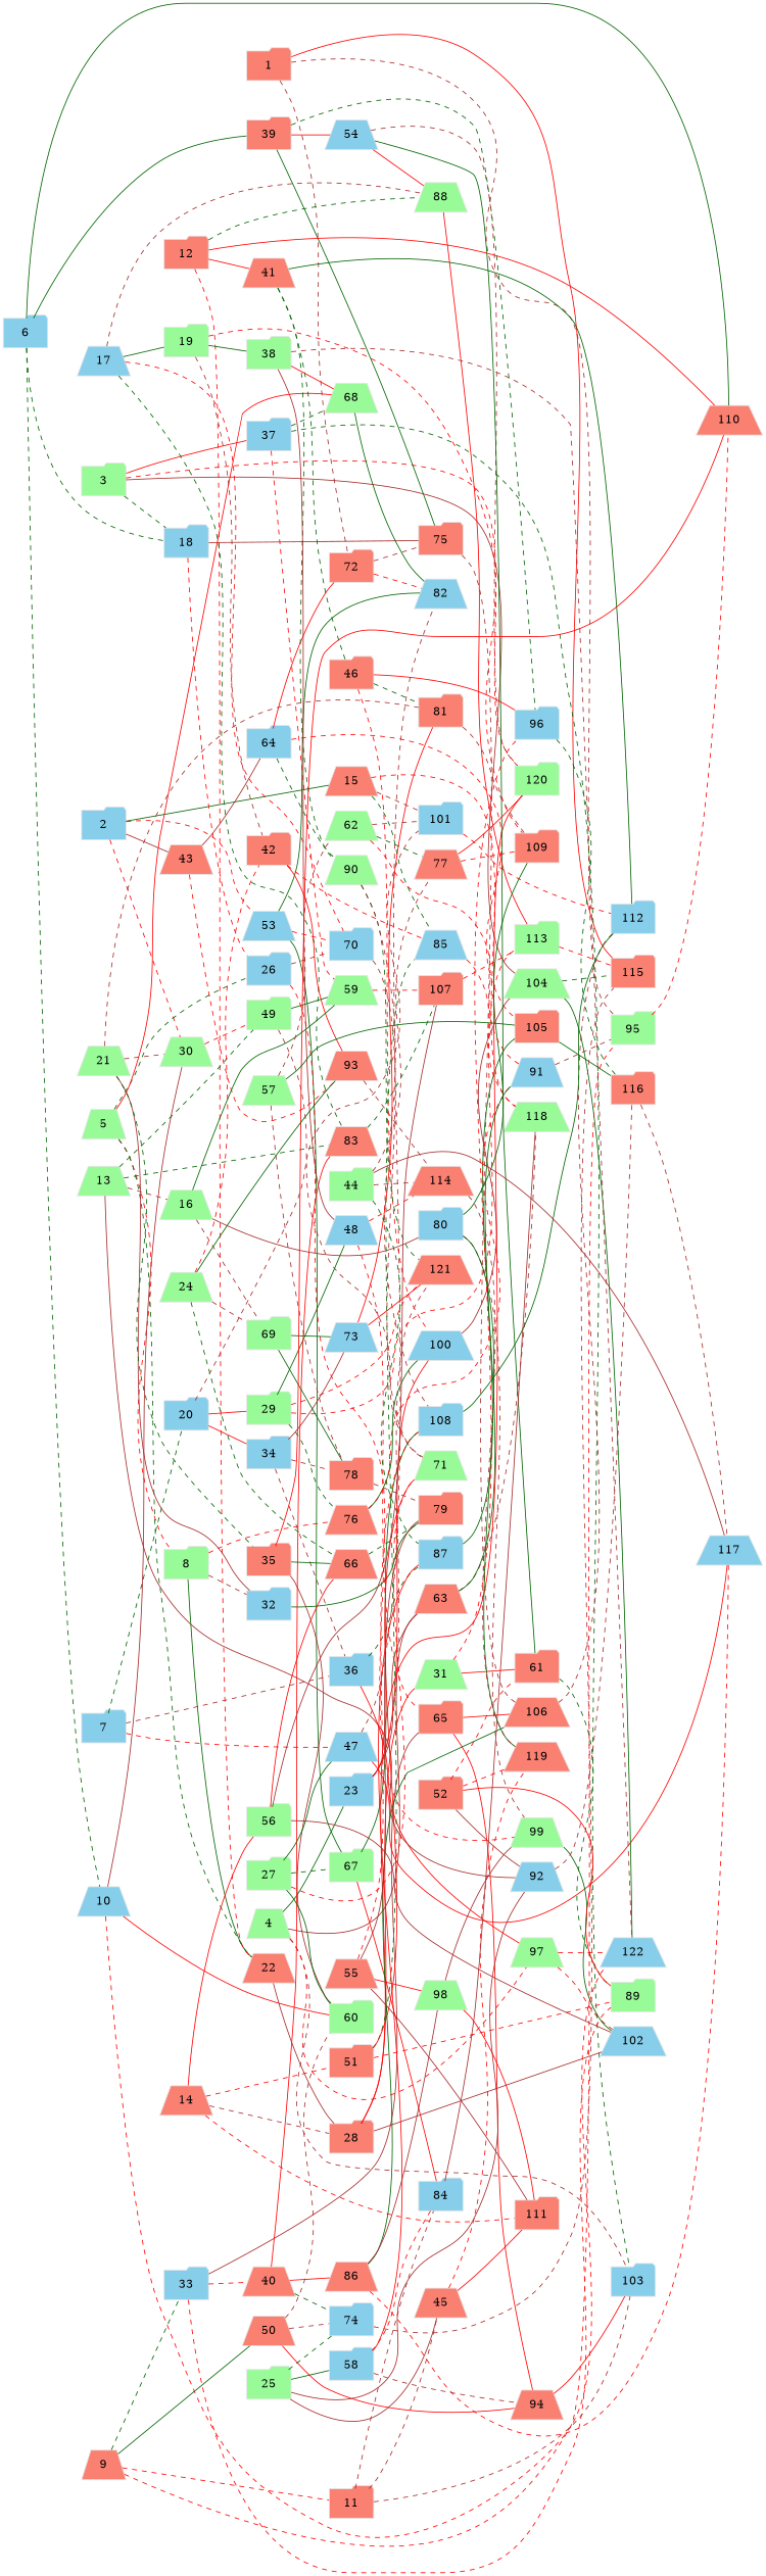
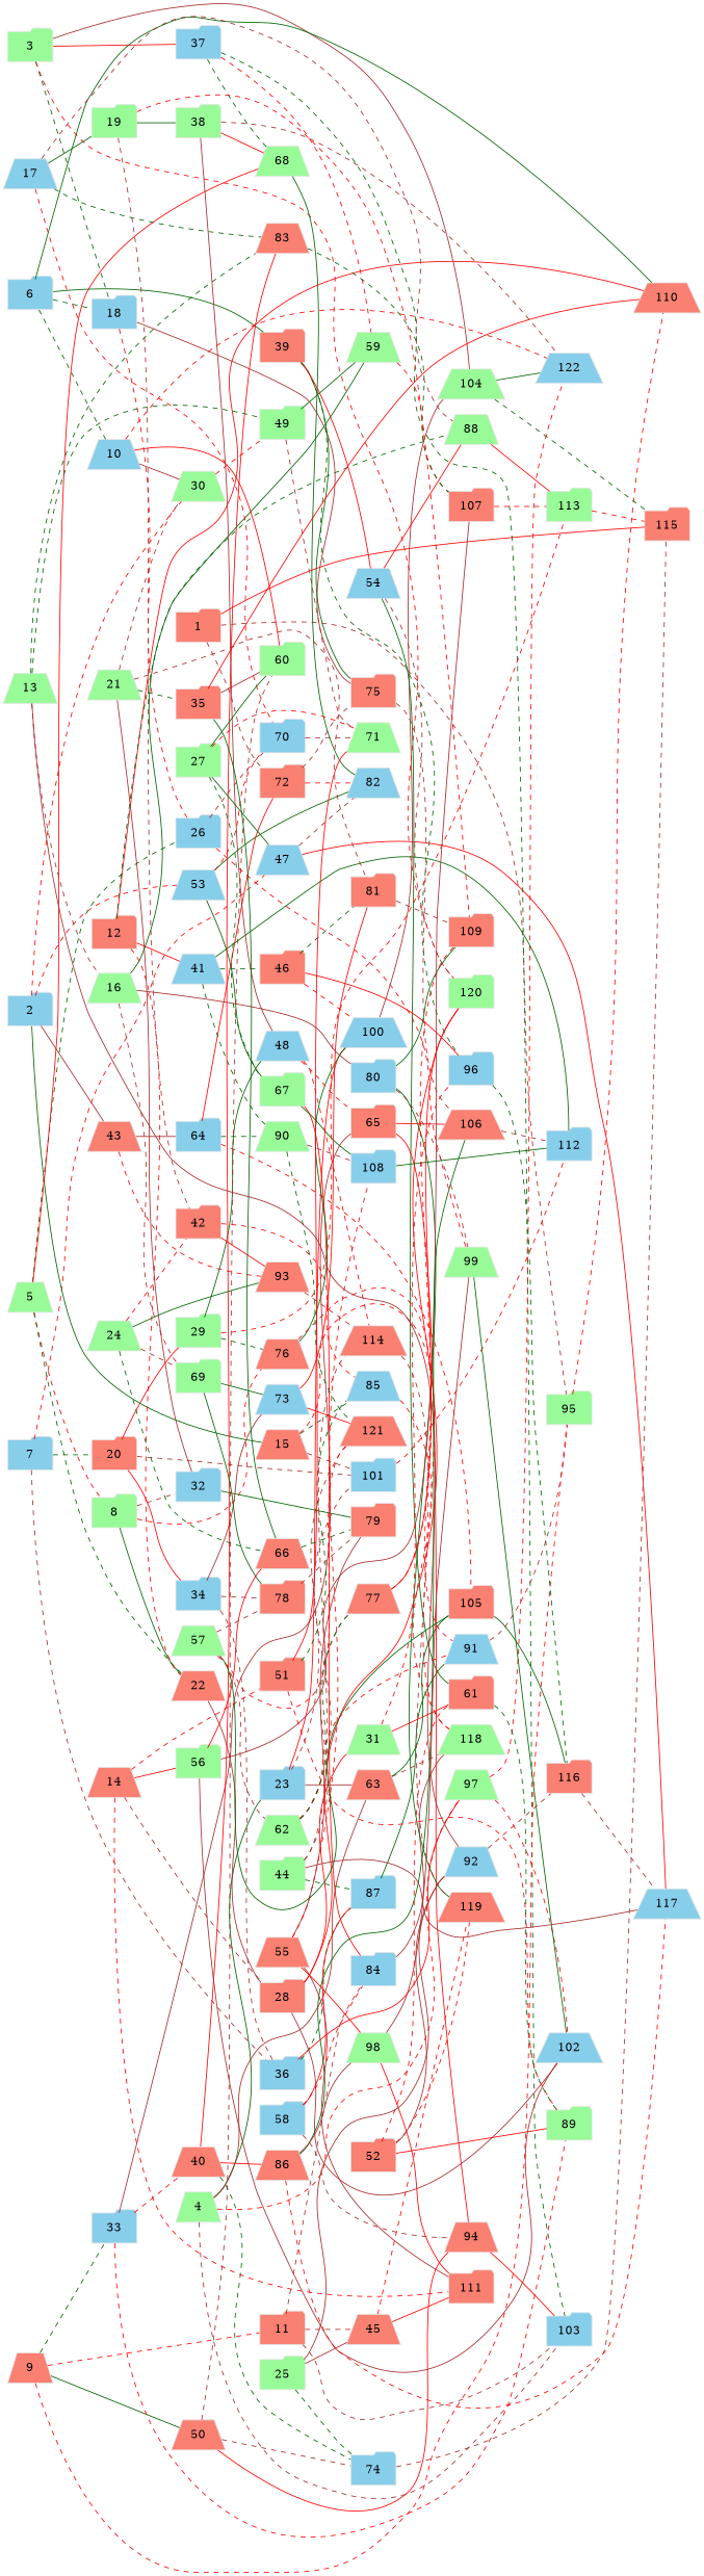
  graph {
    rankdir=LR
    node [color=gray90 fillcolor=salmon shape=folder style=filled]
    edge [color=red style=dashed]
    1
    72
    95 [fillcolor=palegreen]
    115
    7 [fillcolor=skyblue]
-   20 [fillcolor=skyblue]
+   20
    36 [fillcolor=skyblue]
    47 [fillcolor=skyblue shape=trapezium]
    75
    82 [fillcolor=skyblue shape=trapezium]
    110 [shape=trapezium]
    2 [fillcolor=skyblue]
    15 [shape=trapezium]
    30 [fillcolor=palegreen shape=trapezium]
    43 [shape=trapezium]
    53 [fillcolor=skyblue shape=trapezium]
    85 [fillcolor=skyblue shape=trapezium]
    101 [fillcolor=skyblue]
    118 [fillcolor=palegreen shape=trapezium]
    49 [fillcolor=palegreen]
    93 [shape=trapezium]
    64 [fillcolor=skyblue]
    70 [fillcolor=skyblue]
    67 [fillcolor=palegreen]
    3 [fillcolor=palegreen]
    18 [fillcolor=skyblue]
    37 [fillcolor=skyblue]
    104 [fillcolor=palegreen shape=trapezium]
    120 [fillcolor=palegreen]
    26 [fillcolor=skyblue]
    103 [fillcolor=skyblue]
    68 [fillcolor=palegreen shape=trapezium]
    59 [fillcolor=palegreen shape=trapezium]
    122 [fillcolor=skyblue shape=trapezium]
    4 [fillcolor=palegreen shape=trapezium]
    23 [fillcolor=skyblue]
    63 [shape=trapezium]
    97 [fillcolor=palegreen shape=trapezium]
    100 [fillcolor=skyblue shape=trapezium]
    121 [shape=trapezium]
    105
    102 [fillcolor=skyblue shape=trapezium]
    5 [fillcolor=palegreen shape=trapezium]
    8 [fillcolor=palegreen]
    22 [shape=trapezium]
    32 [fillcolor=skyblue]
    76 [shape=trapezium]
    28
    99 [fillcolor=palegreen shape=trapezium]
    6 [fillcolor=skyblue]
    10 [fillcolor=skyblue shape=trapezium]
    39
    60 [fillcolor=palegreen]
    96 [fillcolor=skyblue]
    54 [fillcolor=skyblue shape=trapezium]
    29 [fillcolor=palegreen]
    34 [fillcolor=skyblue]
    87 [fillcolor=skyblue]
    117 [fillcolor=skyblue shape=trapezium]
    79
    91 [fillcolor=skyblue shape=trapezium]
    9 [shape=trapezium]
    11
    33 [fillcolor=skyblue]
    50 [shape=trapezium]
    45 [shape=trapezium]
    84 [fillcolor=skyblue]
    40 [shape=trapezium]
    65
    89 [fillcolor=palegreen]
    74 [fillcolor=skyblue]
    94 [shape=trapezium]
    111
    119 [shape=trapezium]
    12
-   41 [shape=trapezium]
+   41 [fillcolor=skyblue shape=trapezium]
    88 [fillcolor=palegreen shape=trapezium]
    46
    90 [fillcolor=palegreen shape=trapezium]
    112 [fillcolor=skyblue]
    113 [fillcolor=palegreen]
    13 [fillcolor=palegreen shape=trapezium]
    16 [fillcolor=palegreen shape=trapezium]
    83 [shape=trapezium]
    92 [fillcolor=skyblue shape=trapezium]
    69 [fillcolor=palegreen]
    80 [fillcolor=skyblue]
    71 [fillcolor=palegreen shape=trapezium]
    107
    116
    14 [shape=trapezium]
    51
    56 [fillcolor=palegreen]
    31 [fillcolor=palegreen shape=trapezium]
    66 [shape=trapezium]
    73 [fillcolor=skyblue shape=trapezium]
    78
    109
    17 [fillcolor=skyblue shape=trapezium]
    19 [fillcolor=palegreen]
    38 [fillcolor=palegreen]
    42
    106 [shape=trapezium]
    48 [fillcolor=skyblue shape=trapezium]
    21 [fillcolor=palegreen shape=trapezium]
    35
    81
    24 [fillcolor=palegreen shape=trapezium]
    114 [shape=trapezium]
    25 [fillcolor=palegreen]
    58 [fillcolor=skyblue]
    27 [fillcolor=palegreen]
    108 [fillcolor=skyblue]
    61
    86 [shape=trapezium]
    98 [fillcolor=palegreen shape=trapezium]
    44 [fillcolor=palegreen]
    77 [shape=trapezium]
    52
    55 [shape=trapezium]
    57 [fillcolor=palegreen shape=trapezium]
    62 [fillcolor=palegreen shape=trapezium]
    1 -- 72 [color=brown]
    1 -- 95 [color=brown]
    1 -- 115 [style=solid]
    72 -- 75 [color=brown]
    72 -- 82
    95 -- 110
    7 -- 20 [color=darkgreen]
    7 -- 36 [color=brown]
    7 -- 47
    20 -- 101 [color=brown]
    20 -- 29 [style=solid]
    20 -- 34 [style=solid]
    36 -- 97 [style=solid]
    36 -- 87 [color=darkgreen]
    47 -- 82 [color=brown]
    47 -- 117 [style=solid]
    75 -- 106 [color=brown]
    2 -- 15 [color=darkgreen style=solid]
    2 -- 30
    2 -- 43 [color=brown style=solid]
    2 -- 53
    15 -- 85 [color=darkgreen]
    15 -- 101 [color=brown]
    15 -- 118
    30 -- 49
    43 -- 93
    43 -- 64 [color=brown style=solid]
    53 -- 82 [color=darkgreen style=solid]
    53 -- 70
    53 -- 67 [color=darkgreen style=solid]
    85 -- 118
    101 -- 112
    49 -- 59 [color=darkgreen style=solid]
    49 -- 71 [color=brown]
    93 -- 114 [color=brown]
    64 -- 72 [style=solid]
    64 -- 105
    64 -- 90 [color=darkgreen]
    70 -- 71 [color=brown]
    67 -- 84 [style=solid]
    67 -- 108 [color=darkgreen style=solid]
    3 -- 18 [color=darkgreen]
    3 -- 37 [style=solid]
    3 -- 104 [color=brown style=solid]
    3 -- 120
    18 -- 75 [color=brown style=solid]
    18 -- 26
    37 -- 103 [color=darkgreen]
    37 -- 68 [color=darkgreen]
    37 -- 59
    104 -- 115 [color=darkgreen]
    104 -- 122 [color=darkgreen style=solid]
    26 -- 70 [color=brown]
    26 -- 99
    68 -- 82 [color=darkgreen style=solid]
    59 -- 107
    4 -- 103 [color=brown]
    4 -- 23 [color=darkgreen style=solid]
    4 -- 63 [color=brown style=solid]
    4 -- 97
    23 -- 63 [color=brown style=solid]
    23 -- 100 [style=solid]
    23 -- 121 [color=brown]
    63 -- 118 [color=brown]
    63 -- 105 [color=darkgreen style=solid]
    97 -- 122
    97 -- 102
    100 -- 104 [color=brown style=solid]
    105 -- 116 [color=darkgreen style=solid]
    5 -- 26 [color=darkgreen]
    5 -- 68 [style=solid]
    5 -- 8
    5 -- 22 [color=darkgreen]
    8 -- 22 [color=darkgreen style=solid]
    8 -- 32 [color=brown]
    8 -- 76
    22 -- 28 [color=brown style=solid]
    32 -- 79 [color=darkgreen style=solid]
    76 -- 100 [color=darkgreen style=solid]
    76 -- 91
    28 -- 120 [style=solid]
    28 -- 102 [color=brown style=solid]
    28 -- 31 [style=solid]
    99 -- 102 [color=darkgreen style=solid]
    6 -- 110 [color=darkgreen style=solid]
    6 -- 18 [color=darkgreen]
    6 -- 10 [color=darkgreen]
    6 -- 39 [color=darkgreen style=solid]
    10 -- 30 [color=brown style=solid]
    10 -- 122
    10 -- 60 [style=solid]
    39 -- 75 [color=darkgreen style=solid]
    39 -- 96 [color=darkgreen]
    39 -- 54 [style=solid]
    96 -- 116 [color=darkgreen]
    54 -- 120 [color=brown]
    54 -- 88 [style=solid]
    54 -- 61 [color=darkgreen style=solid]
    29 -- 76 [color=darkgreen]
    29 -- 113
    29 -- 48 [color=darkgreen style=solid]
    34 -- 36 [color=brown]
    34 -- 73 [color=brown style=solid]
    34 -- 78 [color=brown]
    87 -- 91 [color=darkgreen style=solid]
    91 -- 95 [color=brown]
    9 -- 95
    9 -- 11
    9 -- 33 [color=darkgreen]
    9 -- 50 [color=darkgreen style=solid]
    11 -- 103 [color=brown]
    11 -- 45 [color=brown]
    11 -- 84 [color=brown]
    33 -- 40
    33 -- 65 [color=brown style=solid]
    33 -- 89
    50 -- 60 [color=brown]
    50 -- 74 [color=brown]
    50 -- 94 [style=solid]
    45 -- 111 [style=solid]
    45 -- 119
    84 -- 118 [color=brown style=solid]
    40 -- 74 [color=darkgreen]
    40 -- 83 [style=solid]
    40 -- 86 [style=solid]
    65 -- 94 [style=solid]
    65 -- 106 [style=solid]
    74 -- 115 [color=brown]
    94 -- 103 [style=solid]
    12 -- 110 [style=solid]
    12 -- 22
    12 -- 41 [style=solid]
    12 -- 88 [color=darkgreen]
    41 -- 46 [color=darkgreen]
    41 -- 90 [color=darkgreen]
    41 -- 112 [color=darkgreen style=solid]
    88 -- 113 [style=solid]
    46 -- 100
    46 -- 96 [style=solid]
    46 -- 81 [color=darkgreen]
    90 -- 121 [color=darkgreen]
    90 -- 108 [color=brown]
    113 -- 115
    13 -- 49 [color=darkgreen]
    13 -- 16 [color=brown]
    13 -- 83 [color=darkgreen]
    13 -- 92 [color=brown style=solid]
    16 -- 59 [color=darkgreen style=solid]
    16 -- 69 [color=brown]
    16 -- 80 [color=brown style=solid]
    83 -- 107 [color=darkgreen]
    92 -- 116 [color=brown]
    69 -- 73 [color=darkgreen style=solid]
    69 -- 78 [color=darkgreen style=solid]
    80 -- 99 [color=brown]
    80 -- 119 [color=darkgreen style=solid]
    80 -- 109 [color=darkgreen style=solid]
    107 -- 113
    116 -- 117 [color=brown]
    14 -- 28 [color=brown]
    14 -- 111
    14 -- 51
    14 -- 56 [style=solid]
    51 -- 85 [color=darkgreen]
    51 -- 89
    51 -- 71 [style=solid]
    56 -- 102 [color=brown style=solid]
    56 -- 107 [color=brown style=solid]
    56 -- 66 [style=solid]
    31 -- 96
    31 -- 61 [style=solid]
    66 -- 79 [color=darkgreen]
    73 -- 121 [style=solid]
    73 -- 81 [style=solid]
    78 -- 79 [color=brown]
    17 -- 70
    17 -- 88 [color=brown]
    17 -- 83 [color=darkgreen]
    17 -- 19 [color=darkgreen style=solid]
    19 -- 109
    19 -- 38 [color=darkgreen style=solid]
    19 -- 42 [color=brown]
    38 -- 68 [style=solid]
    38 -- 122 [color=brown]
    38 -- 48 [color=brown style=solid]
    42 -- 85
    42 -- 93 [style=solid]
    106 -- 112 [color=brown]
    48 -- 65
    48 -- 114
    21 -- 30 [color=brown]
    21 -- 32 [color=brown style=solid]
    21 -- 35 [color=darkgreen]
    21 -- 81 [color=brown]
    35 -- 110 [style=solid]
    35 -- 60 [color=brown style=solid]
    35 -- 66 [color=darkgreen style=solid]
    81 -- 109 [color=brown]
    24 -- 93 [color=darkgreen style=solid]
    24 -- 69 [color=brown]
    24 -- 66 [color=darkgreen]
    24 -- 42
    114 -- 119 [color=brown]
    25 -- 45 [color=brown style=solid]
    25 -- 74 [color=darkgreen]
    25 -- 92 [color=brown style=solid]
-   25 -- 58 [color=darkgreen style=solid]
    58 -- 87 [style=solid]
    58 -- 84
    58 -- 94 [color=brown]
    27 -- 47 [color=darkgreen style=solid]
    27 -- 67 [color=darkgreen]
    27 -- 60 [color=darkgreen style=solid]
    27 -- 71
    108 -- 112 [color=darkgreen style=solid]
    61 -- 89 [color=darkgreen]
    86 -- 117
    86 -- 106 [color=darkgreen style=solid]
    86 -- 98 [color=brown style=solid]
    98 -- 99 [color=brown style=solid]
    98 -- 111 [style=solid]
    44 -- 87 [color=darkgreen]
    44 -- 117 [color=brown style=solid]
    44 -- 114 [color=brown]
    44 -- 77 [color=brown]
    77 -- 120 [style=solid]
    77 -- 109
    52 -- 89 [style=solid]
    52 -- 119
    52 -- 92 [color=brown style=solid]
    52 -- 61
    55 -- 79 [color=brown style=solid]
    55 -- 111 [color=brown style=solid]
    55 -- 108
    55 -- 98 [style=solid]
-   29 -- 121
+   57 -- 121
    57 -- 105 [color=darkgreen style=solid]
    57 -- 78 [color=brown]
    57 -- 62 [color=brown]
    62 -- 101 [color=brown]
    62 -- 91
    62 -- 77 [color=darkgreen]
  }
